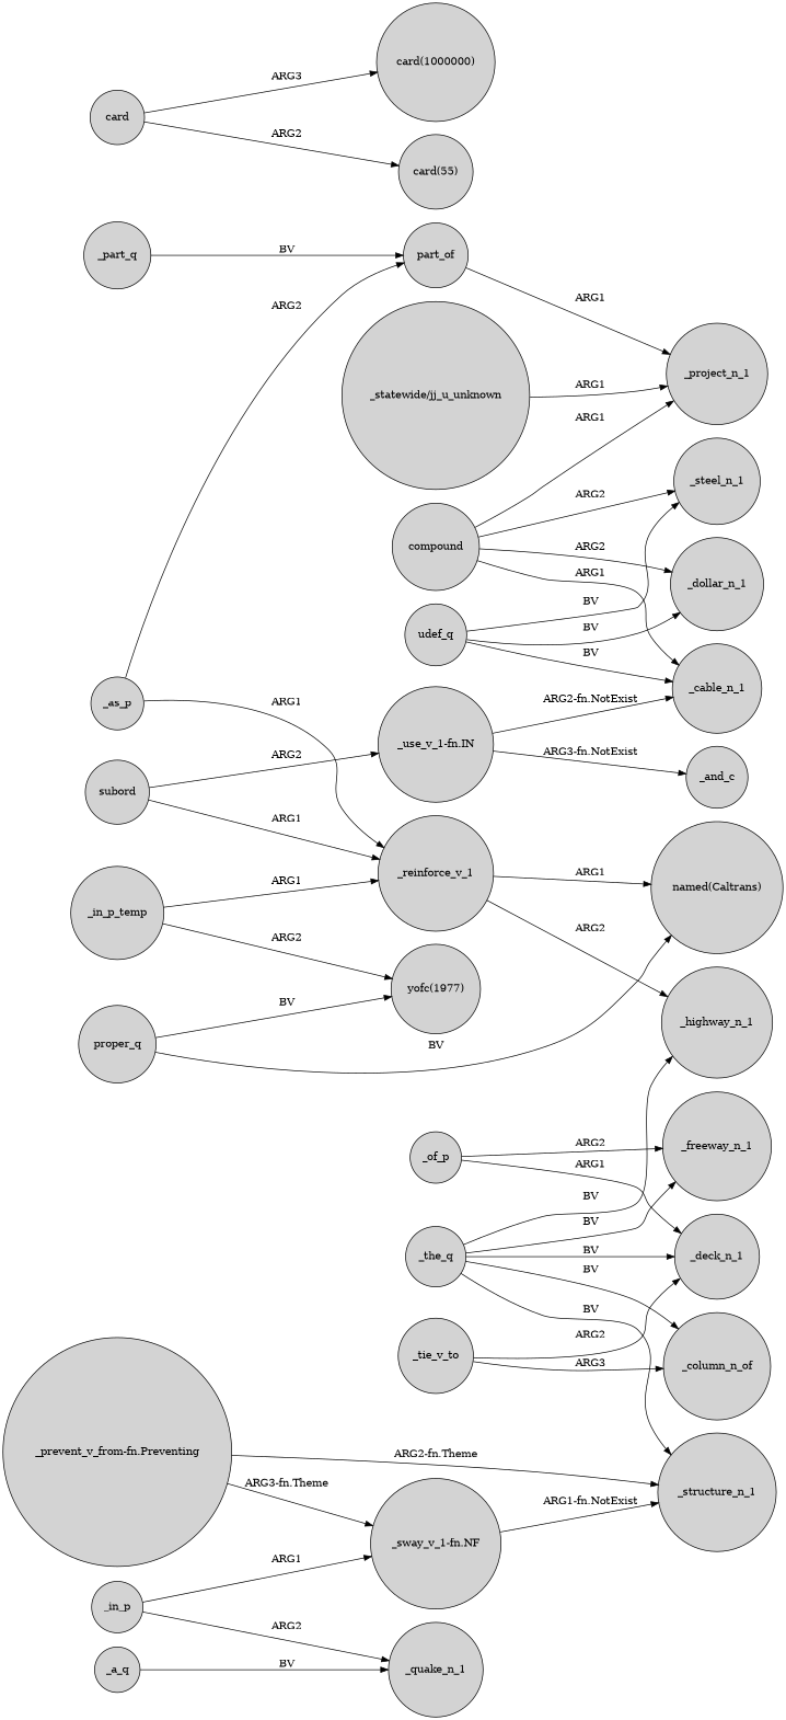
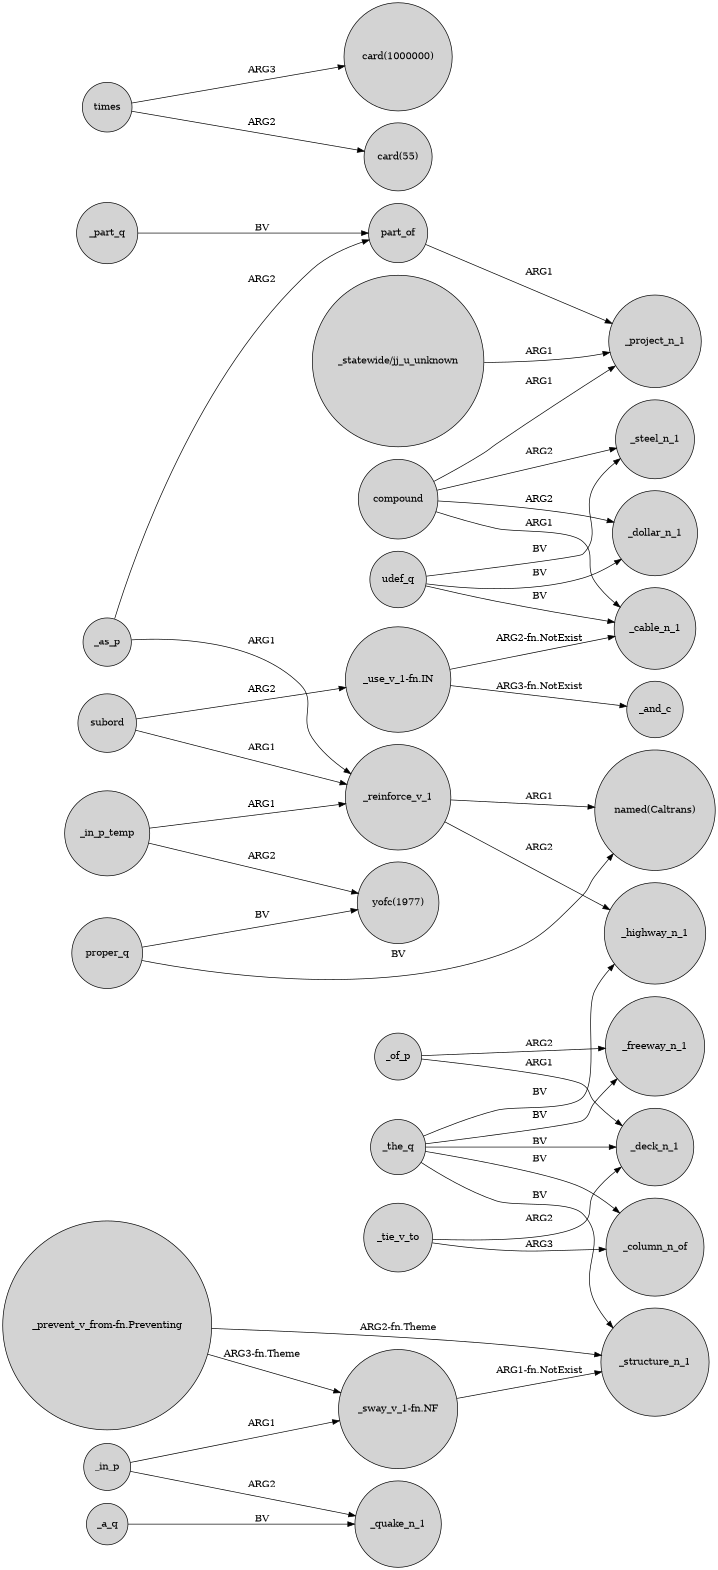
  digraph {
    rankdir=LR
    node [shape=circle style=filled]
    part_of
    _project_n_1
    proper_q
    "named(Caltrans)"
    "yofc(1977)"
    compound
    _dollar_n_1
    _steel_n_1
    _cable_n_1
    subord
    _reinforce_v_1
    "_use_v_1-fn.IN"
    _highway_n_1
    _and_c
    _the_q
    _freeway_n_1
    _column_n_of
    _structure_n_1
    _deck_n_1
    _as_p
    _tie_v_to
    _in_p_temp
    _a_q
    _quake_n_1
    "_prevent_v_from-fn.Preventing"
    "_sway_v_1-fn.NF"
    "_statewide/jj_u_unknown"
    udef_q
    _part_q
    _in_p
-   times [label=card]
+   times
    "card(1000000)"
    "card(55)"
    _of_p
    part_of -> _project_n_1 [label=ARG1]
    proper_q -> "named(Caltrans)" [label=BV]
    proper_q -> "yofc(1977)" [label=BV]
    compound -> _project_n_1 [label=ARG1]
    compound -> _dollar_n_1 [label=ARG2]
    compound -> _steel_n_1 [label=ARG2]
    compound -> _cable_n_1 [label=ARG1]
    subord -> _reinforce_v_1 [label=ARG1]
    subord -> "_use_v_1-fn.IN" [label=ARG2]
    _reinforce_v_1 -> "named(Caltrans)" [label=ARG1]
    _reinforce_v_1 -> _highway_n_1 [label=ARG2]
    "_use_v_1-fn.IN" -> _cable_n_1 [label="ARG2-fn.NotExist"]
    "_use_v_1-fn.IN" -> _and_c [label="ARG3-fn.NotExist"]
    _the_q -> _highway_n_1 [label=BV]
    _the_q -> _freeway_n_1 [label=BV]
    _the_q -> _column_n_of [label=BV]
    _the_q -> _structure_n_1 [label=BV]
    _the_q -> _deck_n_1 [label=BV]
    _as_p -> part_of [label=ARG2]
    _as_p -> _reinforce_v_1 [label=ARG1]
    _tie_v_to -> _column_n_of [label=ARG3]
    _tie_v_to -> _deck_n_1 [label=ARG2]
    _in_p_temp -> "yofc(1977)" [label=ARG2]
    _in_p_temp -> _reinforce_v_1 [label=ARG1]
    _a_q -> _quake_n_1 [label=BV]
    "_prevent_v_from-fn.Preventing" -> _structure_n_1 [label="ARG2-fn.Theme"]
    "_prevent_v_from-fn.Preventing" -> "_sway_v_1-fn.NF" [label="ARG3-fn.Theme"]
    "_sway_v_1-fn.NF" -> _structure_n_1 [label="ARG1-fn.NotExist"]
    "_statewide/jj_u_unknown" -> _project_n_1 [label=ARG1]
    udef_q -> _dollar_n_1 [label=BV]
    udef_q -> _steel_n_1 [label=BV]
    udef_q -> _cable_n_1 [label=BV]
    _part_q -> part_of [label=BV]
    _in_p -> _quake_n_1 [label=ARG2]
    _in_p -> "_sway_v_1-fn.NF" [label=ARG1]
    times -> "card(1000000)" [label=ARG3]
    times -> "card(55)" [label=ARG2]
    _of_p -> _freeway_n_1 [label=ARG2]
    _of_p -> _deck_n_1 [label=ARG1]
  }
